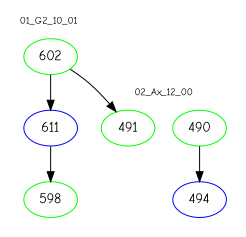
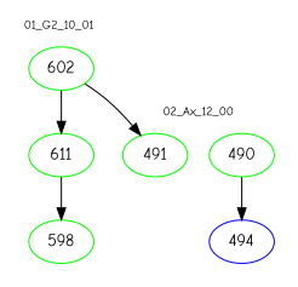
  digraph {
    fontname="Comic Neue"
    node [color=green fontname="Comic Neue"]
    edge [color=black fontname="Comic Neue"]
    n1 [label=490]
    n2 [color=blue label=494]
    n3 [label=491]
    n4 [label=602]
-   n5 [color=blue label=611]
+   n5 [label=611]
    n6 [label=598]
    subgraph cluster_1 {
      color=white
      fontsize=10
      label="02_Ax_12_00"
      n1
      n2
      n3
    }
    subgraph cluster_2 {
      color=white
      fontsize=10
      label="01_G2_10_01"
      n4
      n5
      n6
    }
    n1 -> n2
    n4 -> n3
    n4 -> n5
    n5 -> n6
  }
